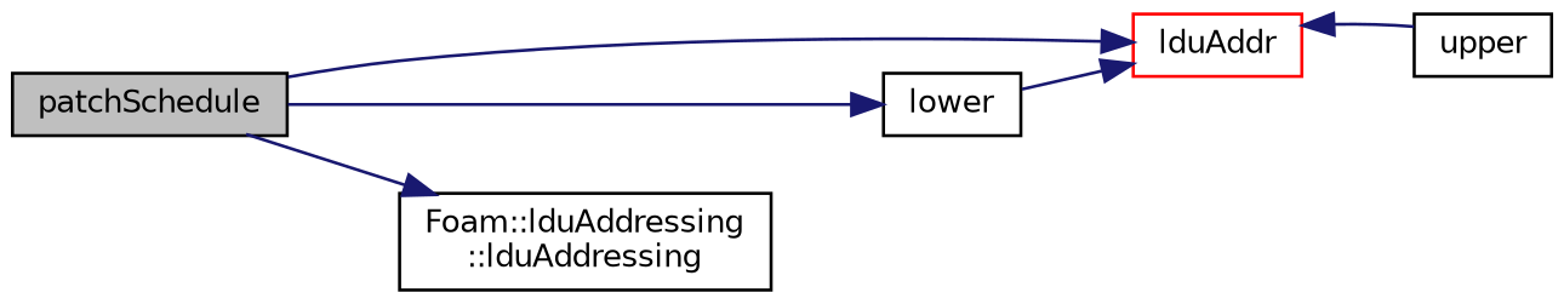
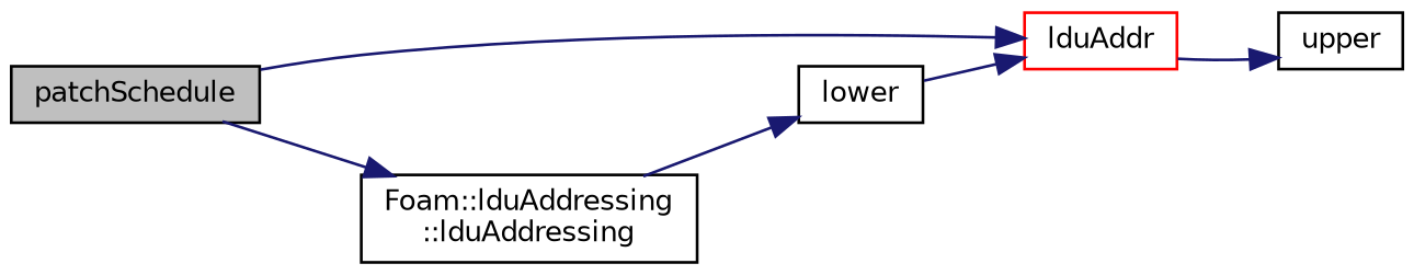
  digraph {
    rankdir=LR
    node [color=black fontname=Helvetica fontsize=10 shape=record]
    edge [color=midnightblue fontname=Helvetica fontsize=10 labelfontname=Helvetica labelfontsize=10 style=solid]
    n1 [fillcolor=grey75 fontcolor=black height=0.2 label=patchSchedule style=filled width=0.4]
    n2 [color=red height=0.2 label=lduAddr width=0.4]
    n3 [height=0.2 label=lower width=0.4]
    n4 [height=0.2 label="Foam::lduAddressing\l::lduAddressing" width=0.4]
    n5 [height=0.2 label=upper width=0.4]
    n1 -> n2
-   n1 -> n3
+   n4 -> n3
    n1 -> n4
    n3 -> n2
-   n5 -> n2
+   n2 -> n5
  }
